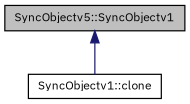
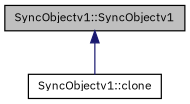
  digraph {
    rankdir=TB
    fontname="IBM Plex Sans"
    node [color=black fontname="IBM Plex Sans" fontsize=10 shape=record]
-   n1 [fillcolor=grey75 fontcolor=black height=0.2 label="SyncObjectv5::SyncObjectv1" style=filled width=0.4]
+   n1 [fillcolor=grey75 fontcolor=black height=0.2 label="SyncObjectv1::SyncObjectv1" style=filled width=0.4]
    n2 [height=0.2 label="SyncObjectv1::clone" width=0.4]
    n1 -> n2 [color=midnightblue dir=back fontname="IBM Plex Sans" fontsize=10 labelfontname=FreeSans labelfontsize=10 style=solid]
  }
